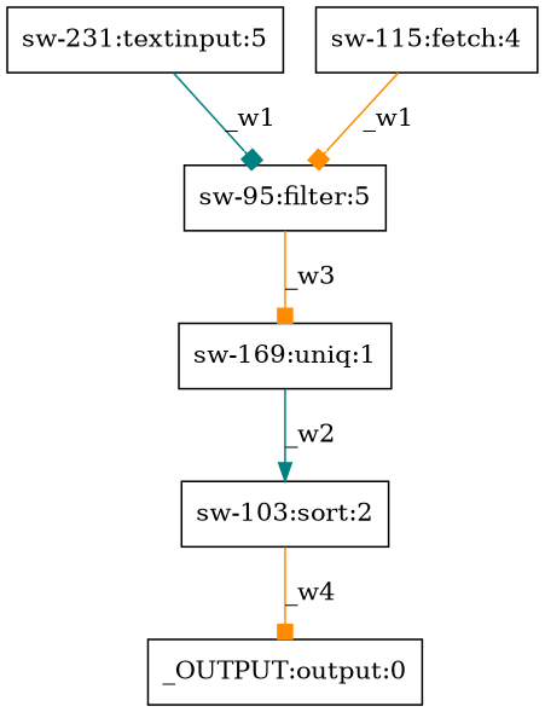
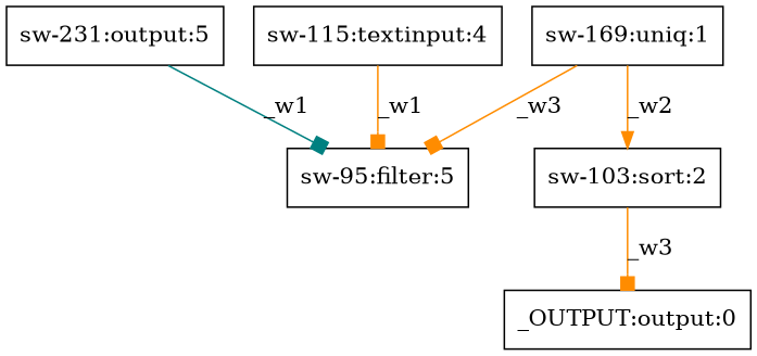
  digraph {
    fontname="DejaVu Serif"
    node [fontname="DejaVu Serif" shape=box]
    edge [arrowhead=box color=darkorange fontname="DejaVu Serif"]
-   n1 [label="sw-231:textinput:5"]
+   n1 [label="sw-231:output:5"]
    n2 [label="sw-95:filter:5"]
    n3 [label="sw-169:uniq:1"]
    n4 [label="_OUTPUT:output:0"]
-   n5 [label="sw-115:fetch:4"]
+   n5 [label="sw-115:textinput:4"]
    n6 [label="sw-103:sort:2"]
    n1 -> n2 [color=teal label=_w1]
-   n2 -> n3 [label=_w3]
-   n3 -> n6 [arrowhead=normal color=teal label=_w2]
+   n3 -> n2 [label=_w3]
+   n3 -> n6 [arrowhead=normal label=_w2]
    n5 -> n2 [label=_w1]
-   n6 -> n4 [label=_w4]
+   n6 -> n4 [label=_w3]
  }
